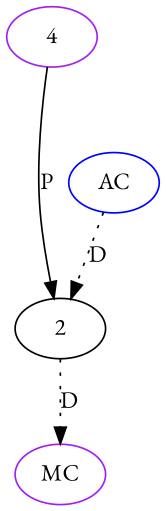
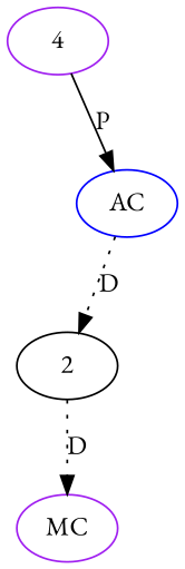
  digraph {
    fontname="EB Garamond"
    node [color=purple fontname="EB Garamond"]
    edge [fontname="EB Garamond" style=dotted]
    n1 [l=261 label=MC s="reflectionToString()" t=ToStringBuilder]
    2 [color=black n=array t="char[]"]
    n3 [color=blue l=259 label=AC]
    4 [t=int v=3]
    2 -> n1 [label=D]
    n3 -> 2 [label=D]
-   4 -> 2 [label=P style=solid]
+   4 -> n3 [label=P style=solid]
  }
